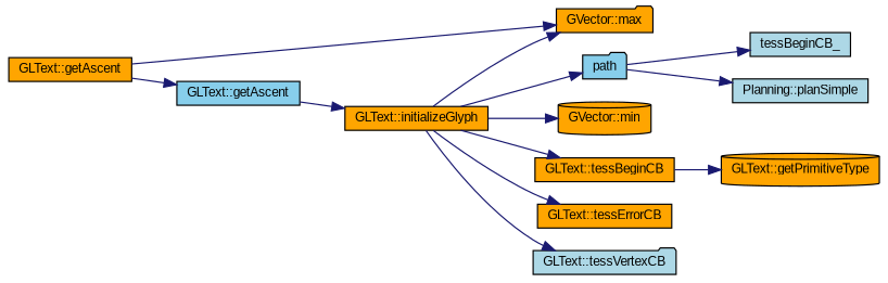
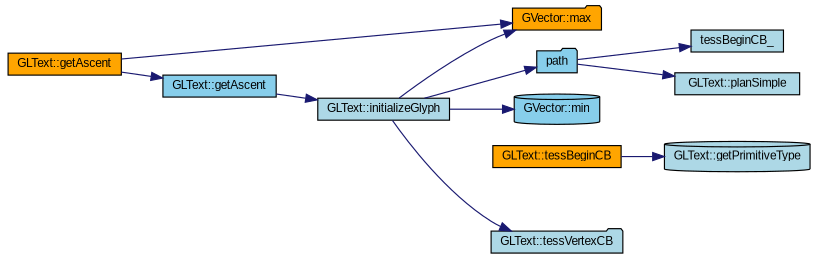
  digraph {
    fontname="Liberation Sans"
    rankdir=LR
    node [color=black fillcolor=orange fontname="Liberation Sans" fontsize=10 shape=box style=filled]
    edge [color=midnightblue fontname="Liberation Sans" fontsize=10 labelfontname=Helvetica labelfontsize=10 style=solid]
    n1 [fontcolor=black height=0.2 label="GLText::getAscent" width=0.4]
    n2 [fillcolor=skyblue height=0.2 label="GLText::getAscent" width=0.4]
    n3 [height=0.2 label="GVector::max" shape=folder width=0.4]
-   n4 [height=0.2 label="GLText::initializeGlyph" width=0.4]
+   n4 [fillcolor=lightblue height=0.2 label="GLText::initializeGlyph" width=0.4]
    n5 [fillcolor=skyblue height=0.2 label=path shape=folder width=0.4]
-   n6 [height=0.2 label="GVector::min" shape=cylinder width=0.4]
+   n6 [fillcolor=skyblue height=0.2 label="GVector::min" shape=cylinder width=0.4]
    n7 [height=0.2 label="GLText::tessBeginCB" width=0.4]
-   n8 [height=0.2 label="GLText::tessErrorCB" width=0.4]
    n9 [fillcolor=lightblue height=0.2 label="GLText::tessVertexCB" shape=folder width=0.4]
    n10 [fillcolor=lightblue height=0.2 label=tessBeginCB_ width=0.4]
-   n11 [fillcolor=lightblue height=0.2 label="Planning::planSimple" width=0.4]
-   n12 [height=0.2 label="GLText::getPrimitiveType" shape=cylinder width=0.4]
+   n11 [fillcolor=lightblue height=0.2 label="GLText::planSimple" width=0.4]
+   n12 [fillcolor=lightblue height=0.2 label="GLText::getPrimitiveType" shape=cylinder width=0.4]
    n1 -> n2
    n1 -> n3
    n2 -> n4
    n4 -> n3
    n4 -> n5
    n4 -> n6
-   n4 -> n7
-   n4 -> n8
    n4 -> n9
    n5 -> n10
    n5 -> n11
    n7 -> n12
  }
